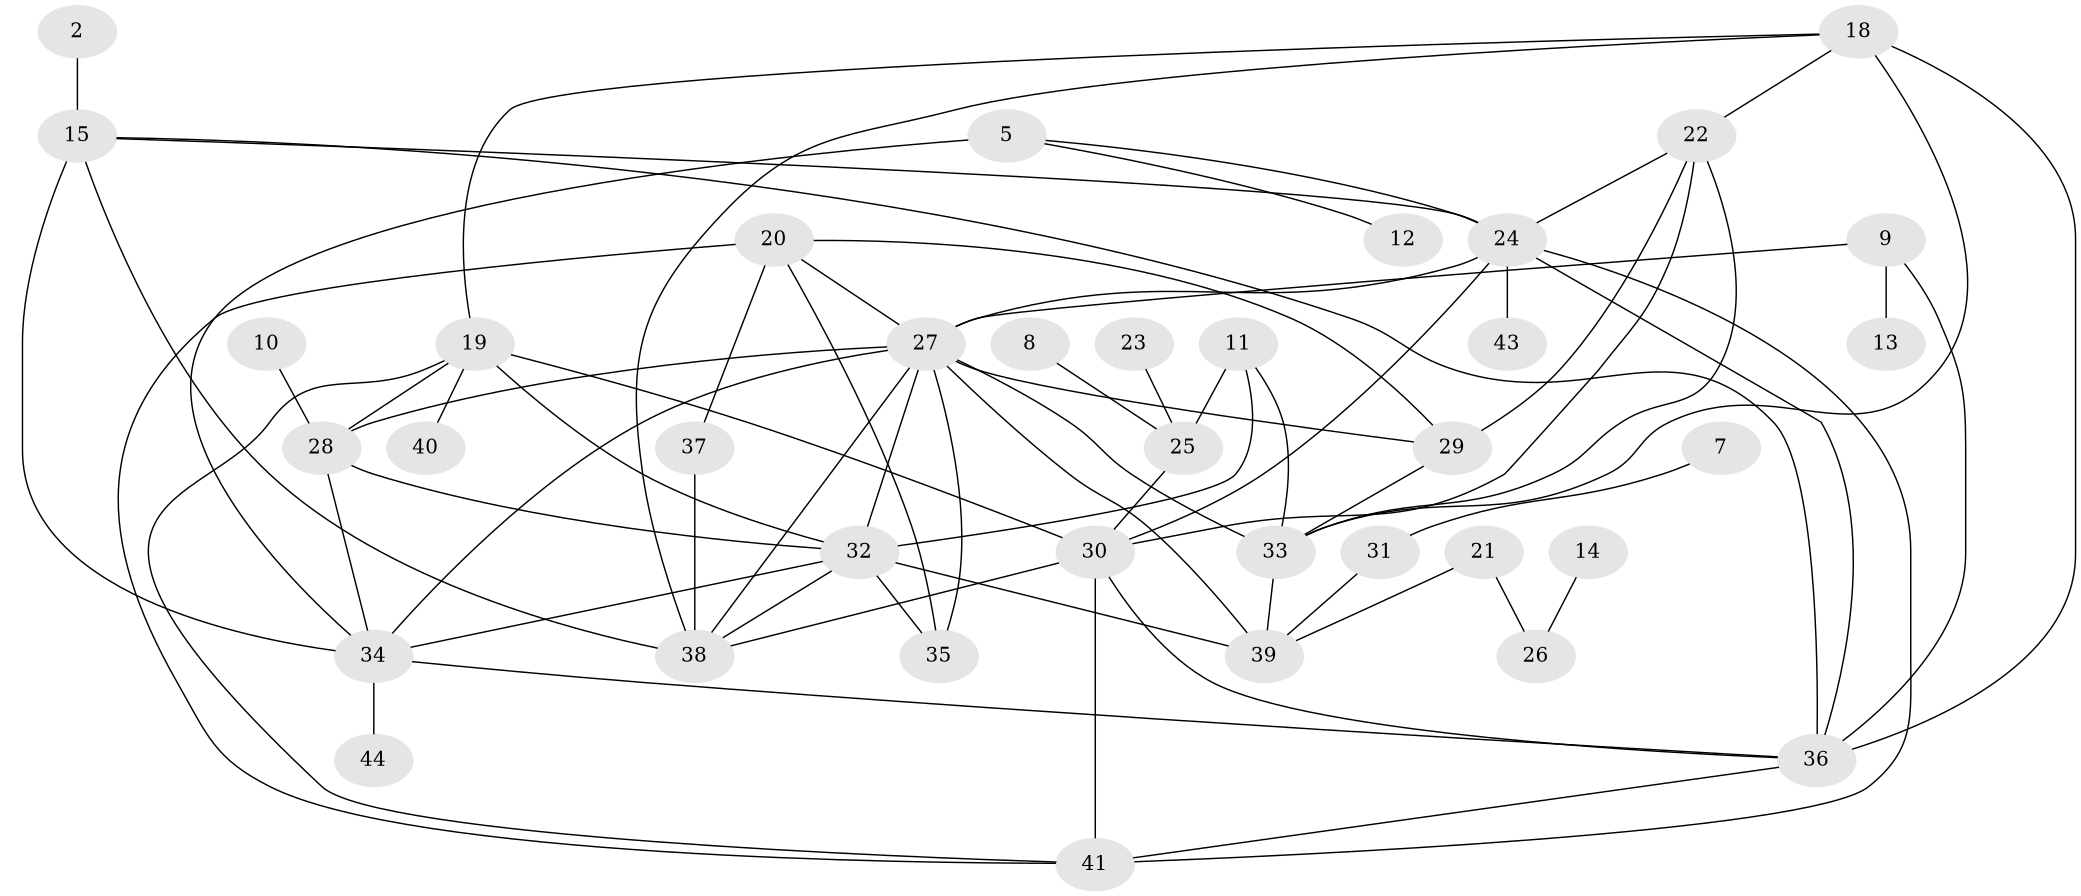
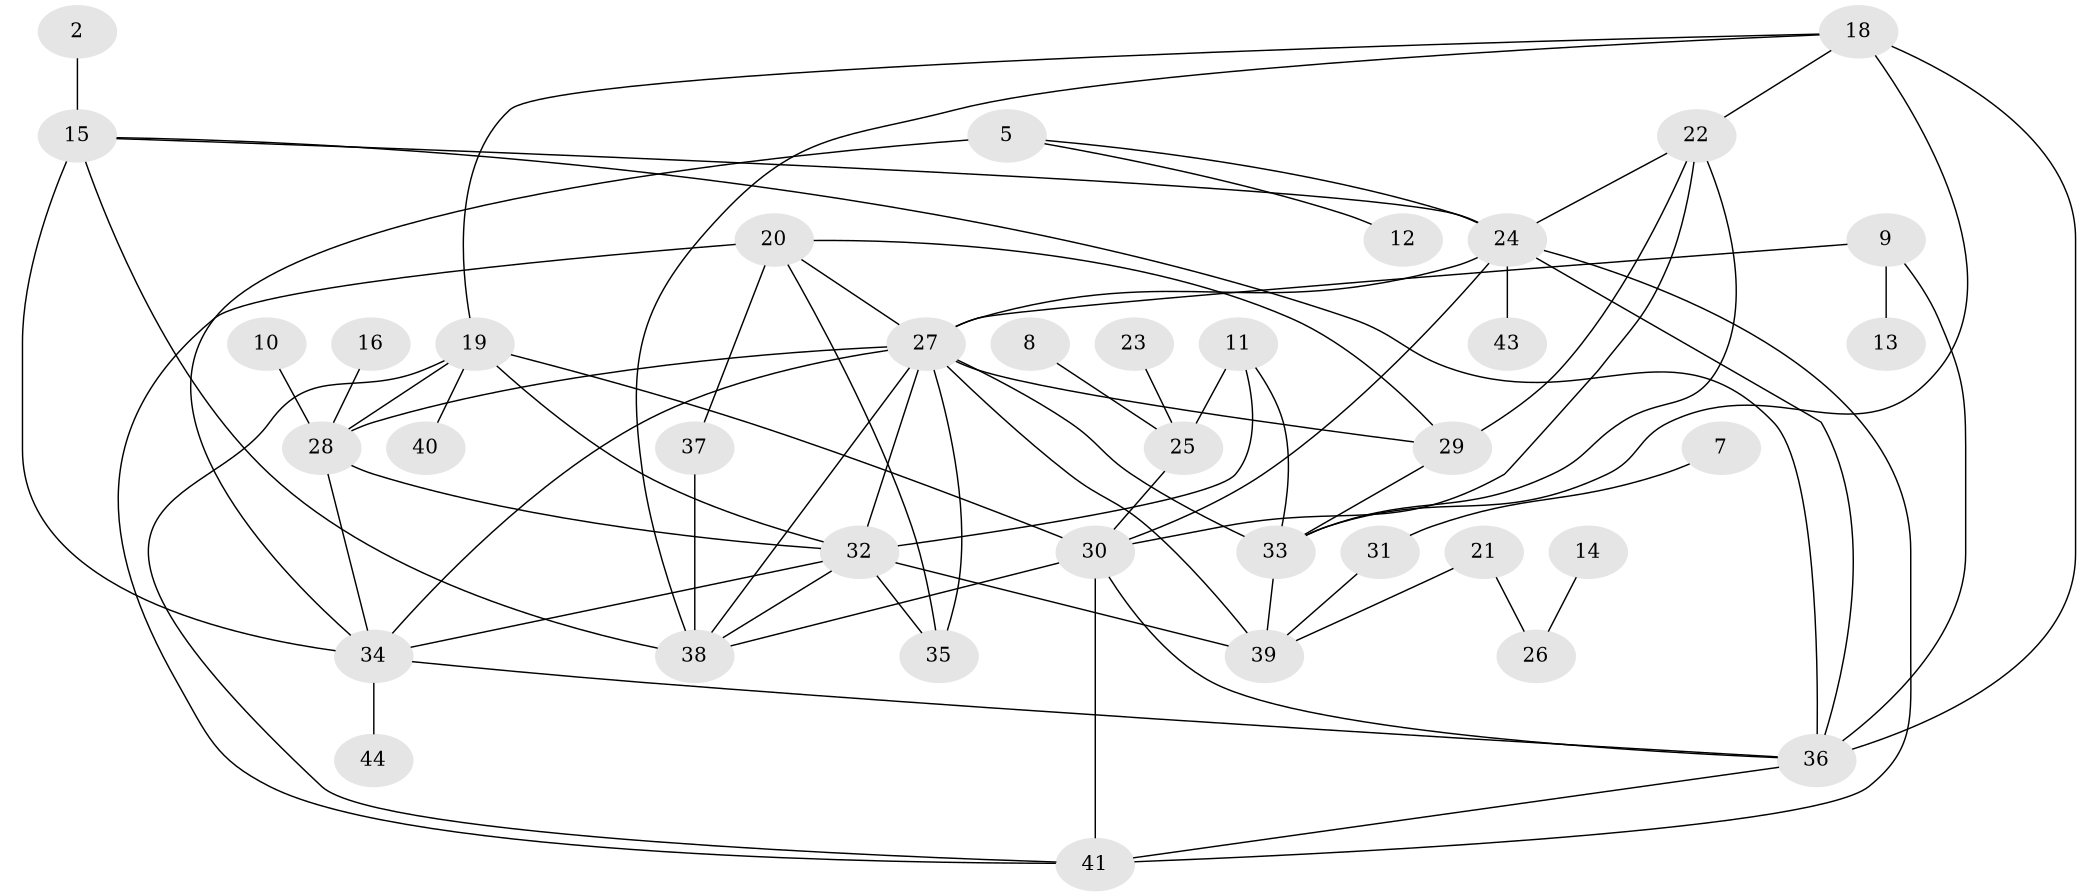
  graph {
    node [color=gray90 style=filled]
    edge [weight=1.0]
    2
    15
    34
    24
    36
    38
    27
    29
    28
    32
    33
    35
    39
    44
    5
    12
    30
    41
    43
    7
    31
    8
    25
    9
    13
    10
    11
    14
    26
+   16
    18
    19
    22
    40
    20
    37
    21
    23
    2 -- 15
    15 -- 34
    15 -- 24
    15 -- 36
    15 -- 38 [weight=2.0]
    34 -- 36
    34 -- 44
    24 -- 36
    24 -- 27
    24 -- 30 [weight=2.0]
    24 -- 41
    24 -- 43
    36 -- 41
    27 -- 34 [weight=2.0]
    27 -- 38
    27 -- 29
    27 -- 28
    27 -- 32
    27 -- 33
    27 -- 35
    27 -- 39
    29 -- 33
    28 -- 34
    28 -- 32
    32 -- 34
    32 -- 38
    32 -- 35
    32 -- 39 [weight=3.0]
    33 -- 39
    5 -- 34 [weight=2.0]
    5 -- 24
    5 -- 12
    30 -- 36
    30 -- 38
    30 -- 41
    7 -- 31
    31 -- 39 [weight=2.0]
    8 -- 25
    25 -- 30
    9 -- 36
    9 -- 27
    9 -- 13
    10 -- 28
    11 -- 32
    11 -- 33
    11 -- 25
    14 -- 26
+   16 -- 28
    18 -- 36 [weight=2.0]
    18 -- 38
    18 -- 33
    18 -- 19
    18 -- 22
    19 -- 28
    19 -- 32
    19 -- 30
    19 -- 41
    19 -- 40
    22 -- 24
    22 -- 29
    22 -- 33
    22 -- 30
    20 -- 27
    20 -- 29
    20 -- 35
    20 -- 41
    20 -- 37
    37 -- 38
    21 -- 39
    21 -- 26
    23 -- 25
  }
